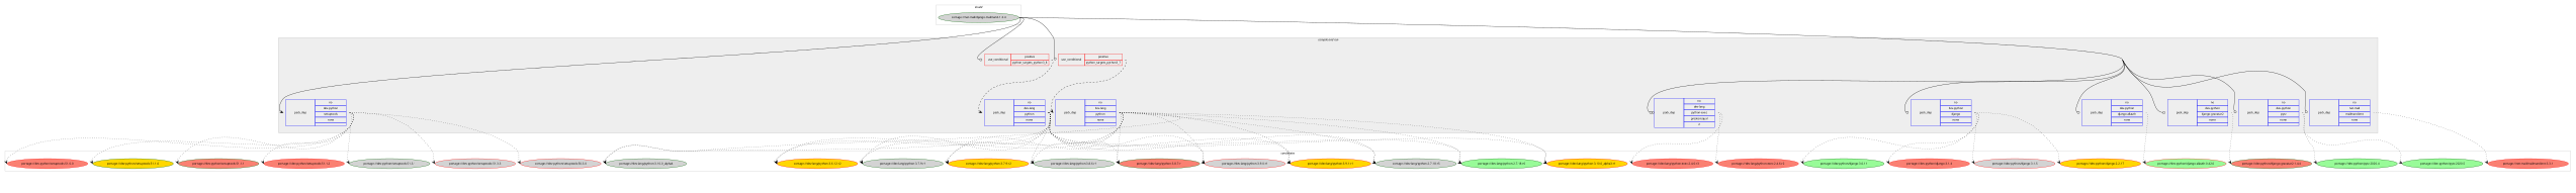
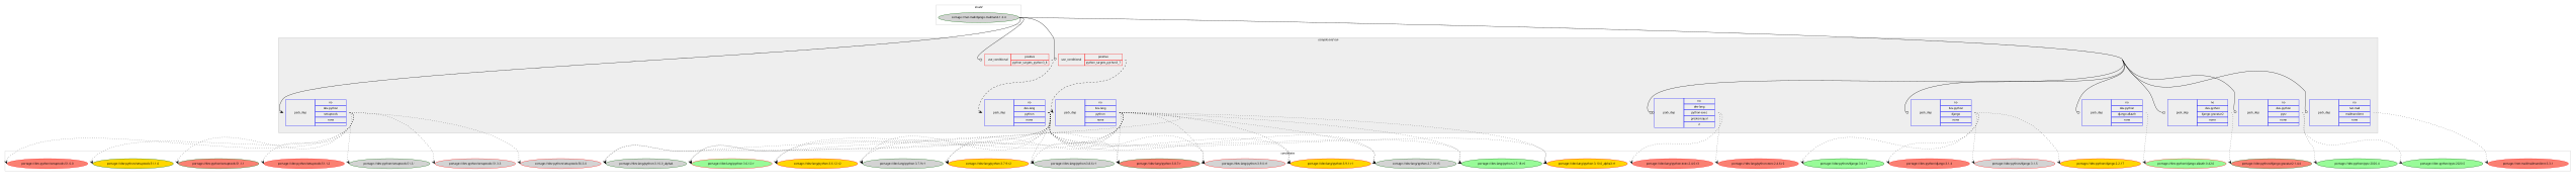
  digraph {
    compound=true
    concentrate=true
    fontname="Noto Sans"
    fontsize=10
    newrank=true
    rankdir=TB
    ranksep=1.5
    node [color=red fontname="Noto Sans" fontsize=10 style=filled]
    edge [arrowhead=vee fontname="Noto Sans" headport=w style=dotted tailport=e weight=100]
    n1 [color=darkgreen fillcolor=lightgrey label="portage://net-mail/django-mailman3-1.3.4" width=4]
    n2 [color=blue label=<<TABLE BORDER="0" CELLBORDER="1" CELLSPACING="0" CELLPADDING="4" WIDTH="220"><TR><TD ROWSPAN="6" CELLPADDING="30">pack_dep</TD></TR><TR><TD WIDTH="110">no</TD></TR><TR><TD>dev-python</TD></TR><TR><TD>setuptools</TD></TR><TR><TD>none</TD></TR><TR><TD></TD></TR></TABLE>> shape=none style=""]
    n3 [color=blue label=<<TABLE BORDER="0" CELLBORDER="1" CELLSPACING="0" CELLPADDING="4" WIDTH="220"><TR><TD ROWSPAN="6" CELLPADDING="30">pack_dep</TD></TR><TR><TD WIDTH="110">no</TD></TR><TR><TD>dev-lang</TD></TR><TR><TD>python</TD></TR><TR><TD>none</TD></TR><TR><TD></TD></TR></TABLE>> shape=none style=""]
    n4 [label=<<TABLE BORDER="0" CELLBORDER="1" CELLSPACING="0" CELLPADDING="4"><TR><TD ROWSPAN="3" CELLPADDING="10">use_conditional</TD></TR><TR><TD>positive</TD></TR><TR><TD>python_targets_python3_7</TD></TR></TABLE>> shape=none style=""]
    n5 [color=blue label=<<TABLE BORDER="0" CELLBORDER="1" CELLSPACING="0" CELLPADDING="4" WIDTH="220"><TR><TD ROWSPAN="6" CELLPADDING="30">pack_dep</TD></TR><TR><TD WIDTH="110">no</TD></TR><TR><TD>dev-lang</TD></TR><TR><TD>python</TD></TR><TR><TD>none</TD></TR><TR><TD></TD></TR></TABLE>> shape=none style=""]
    n6 [label=<<TABLE BORDER="0" CELLBORDER="1" CELLSPACING="0" CELLPADDING="4"><TR><TD ROWSPAN="3" CELLPADDING="10">use_conditional</TD></TR><TR><TD>positive</TD></TR><TR><TD>python_targets_python3_8</TD></TR></TABLE>> shape=none style=""]
    n7 [color=blue label=<<TABLE BORDER="0" CELLBORDER="1" CELLSPACING="0" CELLPADDING="4" WIDTH="220"><TR><TD ROWSPAN="6" CELLPADDING="30">pack_dep</TD></TR><TR><TD WIDTH="110">no</TD></TR><TR><TD>dev-lang</TD></TR><TR><TD>python-exec</TD></TR><TR><TD>greaterequal</TD></TR><TR><TD>2</TD></TR></TABLE>> shape=none style=""]
    n8 [color=blue label=<<TABLE BORDER="0" CELLBORDER="1" CELLSPACING="0" CELLPADDING="4" WIDTH="220"><TR><TD ROWSPAN="6" CELLPADDING="30">pack_dep</TD></TR><TR><TD WIDTH="110">no</TD></TR><TR><TD>dev-python</TD></TR><TR><TD>django</TD></TR><TR><TD>none</TD></TR><TR><TD></TD></TR></TABLE>> shape=none style=""]
    n9 [color=blue label=<<TABLE BORDER="0" CELLBORDER="1" CELLSPACING="0" CELLPADDING="4" WIDTH="220"><TR><TD ROWSPAN="6" CELLPADDING="30">pack_dep</TD></TR><TR><TD WIDTH="110">no</TD></TR><TR><TD>dev-python</TD></TR><TR><TD>django-allauth</TD></TR><TR><TD>none</TD></TR><TR><TD></TD></TR></TABLE>> shape=none style=""]
    n10 [color=blue label=<<TABLE BORDER="0" CELLBORDER="1" CELLSPACING="0" CELLPADDING="4" WIDTH="220"><TR><TD ROWSPAN="6" CELLPADDING="30">pack_dep</TD></TR><TR><TD WIDTH="110">no</TD></TR><TR><TD>dev-python</TD></TR><TR><TD>django-gravatar2</TD></TR><TR><TD>none</TD></TR><TR><TD></TD></TR></TABLE>> shape=none style=""]
    n11 [color=blue label=<<TABLE BORDER="0" CELLBORDER="1" CELLSPACING="0" CELLPADDING="4" WIDTH="220"><TR><TD ROWSPAN="6" CELLPADDING="30">pack_dep</TD></TR><TR><TD WIDTH="110">no</TD></TR><TR><TD>dev-python</TD></TR><TR><TD>pytz</TD></TR><TR><TD>none</TD></TR><TR><TD></TD></TR></TABLE>> shape=none style=""]
    n12 [color=blue label=<<TABLE BORDER="0" CELLBORDER="1" CELLSPACING="0" CELLPADDING="4" WIDTH="220"><TR><TD ROWSPAN="6" CELLPADDING="30">pack_dep</TD></TR><TR><TD WIDTH="110">no</TD></TR><TR><TD>net-mail</TD></TR><TR><TD>mailmanclient</TD></TR><TR><TD>none</TD></TR><TR><TD></TD></TR></TABLE>> shape=none style=""]
    n13 [fillcolor=lightgrey label="portage://dev-python/setuptools-51.3.3" width=4]
    n14 [color=darkgreen fillcolor=lightgrey label="portage://dev-python/setuptools-51.3.1" width=4]
    n15 [fillcolor=salmon label="portage://dev-python/setuptools-51.1.2" width=4]
    n16 [color=darkgreen fillcolor=salmon label="portage://dev-python/setuptools-51.1.1" width=4]
    n17 [color=darkgreen fillcolor=gold label="portage://dev-python/setuptools-51.1.0" width=4]
    n18 [fillcolor=salmon label="portage://dev-python/setuptools-51.0.0" width=4]
    n19 [fillcolor=lightgrey label="portage://dev-python/setuptools-50.3.0" width=4]
    n20 [fillcolor=gold label="portage://dev-lang/python-3.9.1-r1" width=4]
    n21 [fillcolor=lightgrey label="portage://dev-lang/python-3.9.0-r1" width=4]
    n22 [color=darkgreen fillcolor=salmon label="portage://dev-lang/python-3.8.7-r1" width=4]
    n23 [color=darkgreen fillcolor=lightgrey label="portage://dev-lang/python-3.8.6-r1" width=4]
    n24 [fillcolor=gold label="portage://dev-lang/python-3.7.9-r2" width=4]
    n25 [color=darkgreen fillcolor=lightgrey label="portage://dev-lang/python-3.7.9-r1" width=4]
    n26 [fillcolor=gold label="portage://dev-lang/python-3.6.12-r2" width=4]
+   n27 [fillcolor=palegreen label="portage://dev-lang/python-3.6.12-r1" width=4]
    n28 [color=darkgreen fillcolor=lightgrey label="portage://dev-lang/python-3.10.0_alpha4" width=4]
    n29 [fillcolor=gold label="portage://dev-lang/python-3.10.0_alpha3-r1" width=4]
    n30 [color=darkgreen fillcolor=palegreen label="portage://dev-lang/python-2.7.18-r6" width=4]
    n31 [color=darkgreen fillcolor=lightgrey label="portage://dev-lang/python-2.7.18-r5" width=4]
    n32 [fillcolor=salmon label="portage://dev-lang/python-exec-2.4.6-r3" width=4]
    n33 [fillcolor=salmon label="portage://dev-lang/python-exec-2.4.6-r2" width=4]
    n34 [fillcolor=lightgrey label="portage://dev-python/django-3.1.5" width=4]
    n35 [fillcolor=salmon label="portage://dev-python/django-3.1.4" width=4]
    n36 [color=darkgreen fillcolor=palegreen label="portage://dev-python/django-3.0.11" width=4]
    n37 [fillcolor=gold label="portage://dev-python/django-2.2.17" width=4]
    n38 [fillcolor=palegreen label="portage://dev-python/django-allauth-0.42.0" width=4]
    n39 [color=darkgreen fillcolor=salmon label="portage://dev-python/django-gravatar2-1.4.4" width=4]
    n40 [color=darkgreen fillcolor=palegreen label="portage://dev-python/pytz-2020.5" width=4]
    n41 [color=darkgreen fillcolor=palegreen label="portage://dev-python/pytz-2020.4" width=4]
    n42 [fillcolor=salmon label="portage://net-mail/mailmanclient-3.3.1" width=4]
    subgraph cluster_1 {
      color=gray
      label=<<i>ebuild</i>>
      rank=same
      n1
    }
    subgraph cluster_2 {
      color=gray
      label=<<i>dependencies</i>>
      subgraph cluster_3 {
        color=gray
        fillcolor="#eeeeee"
        label=<<i>run</i>>
        style=filled
        subgraph sub_4 {
          color=gray
          fillcolor="#eeeeee"
          label=<<i>run</i>>
          style=filled
          n4
          subgraph sub_5 {
            color=gray
            fillcolor="#eeeeee"
            label=<<i>run</i>>
            style=filled
            n3
          }
        }
        subgraph sub_6 {
          color=gray
          fillcolor="#eeeeee"
          label=<<i>run</i>>
          style=filled
          n6
          subgraph sub_7 {
            color=gray
            fillcolor="#eeeeee"
            label=<<i>run</i>>
            style=filled
            n5
          }
        }
        subgraph sub_8 {
          color=gray
          fillcolor="#eeeeee"
          label=<<i>run</i>>
          style=filled
          n7
        }
        subgraph sub_9 {
          color=gray
          fillcolor="#eeeeee"
          label=<<i>run</i>>
          style=filled
          n8
        }
        subgraph sub_10 {
          color=gray
          fillcolor="#eeeeee"
          label=<<i>run</i>>
          style=filled
          n9
        }
        subgraph sub_11 {
          color=gray
          fillcolor="#eeeeee"
          label=<<i>run</i>>
          style=filled
          n10
        }
        subgraph sub_12 {
          color=gray
          fillcolor="#eeeeee"
          label=<<i>run</i>>
          style=filled
          n11
        }
        subgraph sub_13 {
          color=gray
          fillcolor="#eeeeee"
          label=<<i>run</i>>
          style=filled
          n12
        }
      }
      subgraph cluster_14 {
        color=gray
        fillcolor="#eeeeee"
        label=<<i>compile</i>>
        style=filled
        subgraph sub_15 {
          color=gray
          fillcolor="#eeeeee"
          label=<<i>compile</i>>
          style=filled
          n2
        }
      }
      subgraph cluster_16 {
        color=gray
        fillcolor="#eeeeee"
        label=<<i>compile and run</i>>
        style=filled
      }
    }
    subgraph cluster_17 {
      color=gray
      label=<<i>candidates</i>>
      rank=same
      subgraph sub_18 {
        color=black
        label=<<i>candidates</i>>
        nodesep=1
        rank=same
        n13
        n14
        n15
        n16
        n17
        n18
        n19
      }
      subgraph sub_19 {
        color=black
        label=<<i>candidates</i>>
        nodesep=1
        rank=same
        n20
        n21
        n22
        n23
        n24
        n25
        n26
+       n27
        n28
        n29
        n30
        n31
      }
      subgraph sub_20 {
        color=black
        label=<<i>candidates</i>>
        nodesep=1
        rank=same
        n20
        n21
        n22
        n23
        n24
        n25
        n26
+       n27
        n28
        n29
        n30
        n31
      }
      subgraph sub_21 {
        color=black
        label=<<i>candidates</i>>
        nodesep=1
        rank=same
        n32
        n33
      }
      subgraph sub_22 {
        color=black
        label=<<i>candidates</i>>
        nodesep=1
        rank=same
        n34
        n35
        n36
        n37
      }
      subgraph sub_23 {
        color=black
        label=<<i>candidates</i>>
        nodesep=1
        rank=same
        n38
      }
      subgraph sub_24 {
        color=black
        label=<<i>candidates</i>>
        nodesep=1
        rank=same
        n39
      }
      subgraph sub_25 {
        color=black
        label=<<i>candidates</i>>
        nodesep=1
        rank=same
        n40
        n41
      }
      subgraph sub_26 {
        color=black
        label=<<i>candidates</i>>
        nodesep=1
        rank=same
        n42
      }
    }
    n1 -> n2 [style=solid weight=20]
    n1 -> n4 [arrowhead=odot style=solid weight=20]
    n1 -> n6 [arrowhead=odot style=solid weight=20]
    n1 -> n7 [arrowhead=odot style=solid weight=20]
    n1 -> n8 [arrowhead=odot style=solid weight=20]
    n1 -> n9 [arrowhead=odot style=solid weight=20]
    n1 -> n10 [arrowhead=odot style=solid weight=20]
    n1 -> n11 [arrowhead=odot style=solid weight=20]
    n1 -> n12 [arrowhead=odot style=solid weight=20]
    n2 -> n13
    n2 -> n14
    n2 -> n15
    n2 -> n16
    n2 -> n17
    n2 -> n18
    n2 -> n19
    n3 -> n20
    n3 -> n21
    n3 -> n22
    n3 -> n23
    n3 -> n24
    n3 -> n25
    n3 -> n26
+   n3 -> n27
    n3 -> n28
    n3 -> n29
    n3 -> n30
    n3 -> n31
    n4 -> n3 [style=dashed weight=20]
    n5 -> n20
    n5 -> n21
    n5 -> n22
    n5 -> n23
    n5 -> n24
    n5 -> n25
    n5 -> n26
+   n5 -> n27
    n5 -> n28
    n5 -> n29
    n5 -> n30
    n5 -> n31
    n6 -> n5 [style=dashed weight=20]
    n7 -> n32
    n7 -> n33
    n8 -> n34
    n8 -> n35
    n8 -> n36
    n8 -> n37
    n9 -> n38
    n10 -> n39
    n11 -> n40
    n11 -> n41
    n12 -> n42
  }
